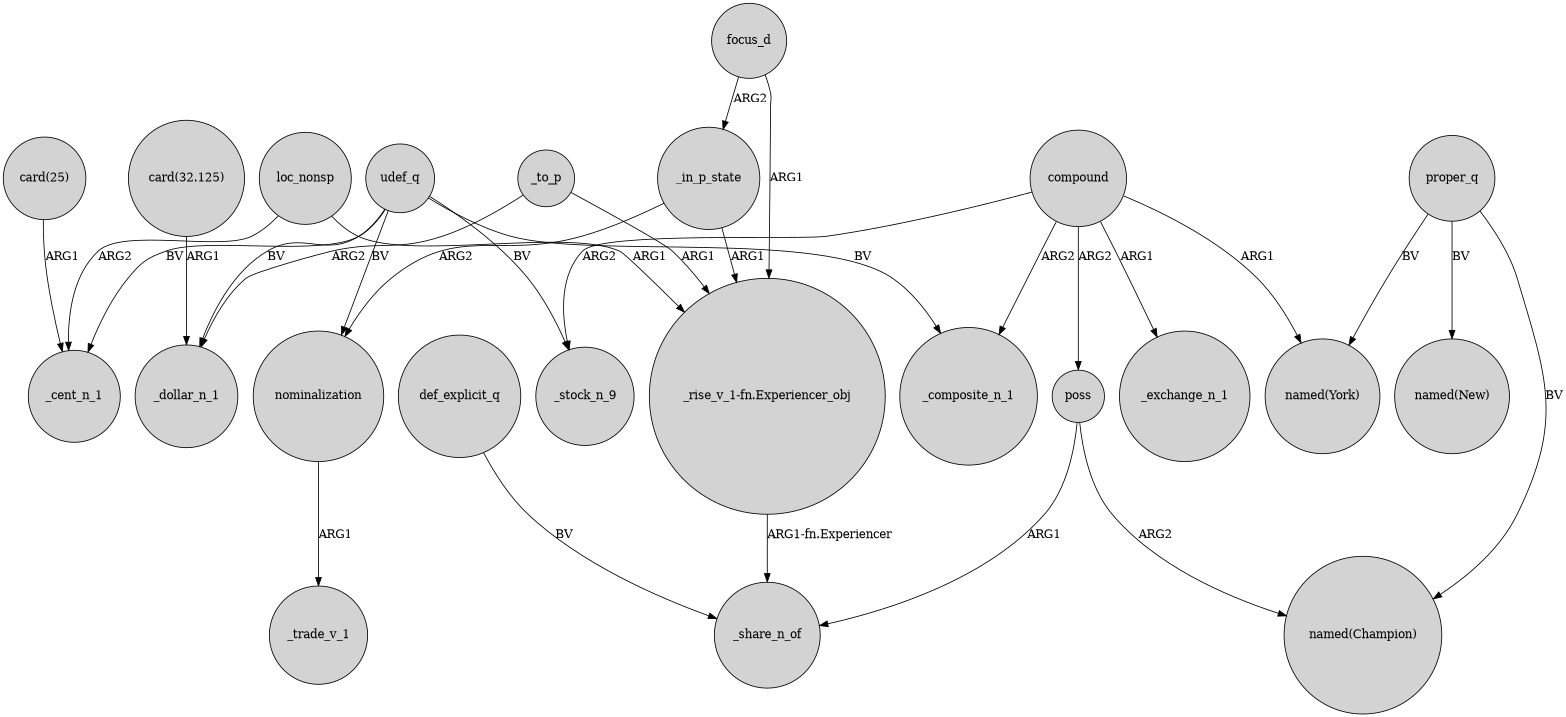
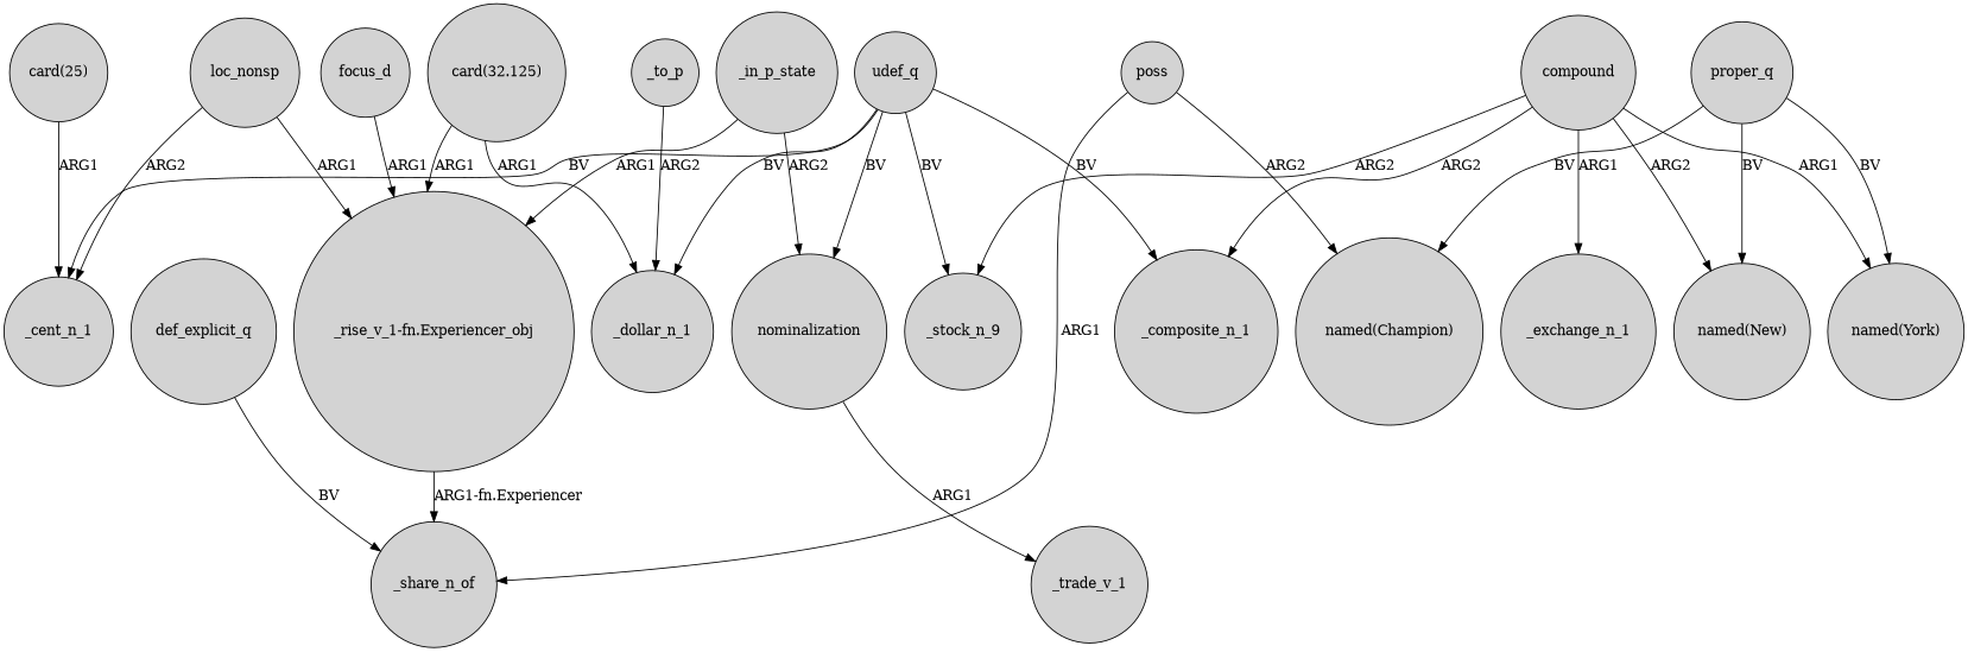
  digraph {
    node [shape=circle style=filled]
    _in_p_state
    nominalization
    "_rise_v_1-fn.Experiencer_obj"
    _trade_v_1
    _share_n_of
    focus_d
    loc_nonsp
    _cent_n_1
    compound
    "named(New)"
    _exchange_n_1
    "named(York)"
    n13 [label=_stock_n_9]
    _composite_n_1
    proper_q
    "named(Champion)"
    udef_q
    _dollar_n_1
    def_explicit_q
    _to_p
    "card(32.125)"
    poss
    "card(25)"
    _in_p_state -> nominalization [label=ARG2]
    _in_p_state -> "_rise_v_1-fn.Experiencer_obj" [label=ARG1]
    nominalization -> _trade_v_1 [label=ARG1]
    "_rise_v_1-fn.Experiencer_obj" -> _share_n_of [label="ARG1-fn.Experiencer"]
-   focus_d -> _in_p_state [label=ARG2]
    focus_d -> "_rise_v_1-fn.Experiencer_obj" [label=ARG1]
    loc_nonsp -> "_rise_v_1-fn.Experiencer_obj" [label=ARG1]
    loc_nonsp -> _cent_n_1 [label=ARG2]
-   compound -> poss [label=ARG2]
+   compound -> "named(New)" [label=ARG2]
    compound -> _exchange_n_1 [label=ARG1]
    compound -> "named(York)" [label=ARG1]
    compound -> n13 [label=ARG2]
    compound -> _composite_n_1 [label=ARG2]
    proper_q -> "named(New)" [label=BV]
    proper_q -> "named(York)" [label=BV]
    proper_q -> "named(Champion)" [label=BV]
    udef_q -> nominalization [label=BV]
    udef_q -> _cent_n_1 [label=BV]
    udef_q -> n13 [label=BV]
    udef_q -> _composite_n_1 [label=BV]
    udef_q -> _dollar_n_1 [label=BV]
    def_explicit_q -> _share_n_of [label=BV]
-   _to_p -> "_rise_v_1-fn.Experiencer_obj" [label=ARG1]
+   "card(32.125)" -> "_rise_v_1-fn.Experiencer_obj" [label=ARG1]
    _to_p -> _dollar_n_1 [label=ARG2]
    "card(32.125)" -> _dollar_n_1 [label=ARG1]
    poss -> _share_n_of [label=ARG1]
    poss -> "named(Champion)" [label=ARG2]
    "card(25)" -> _cent_n_1 [label=ARG1]
  }
